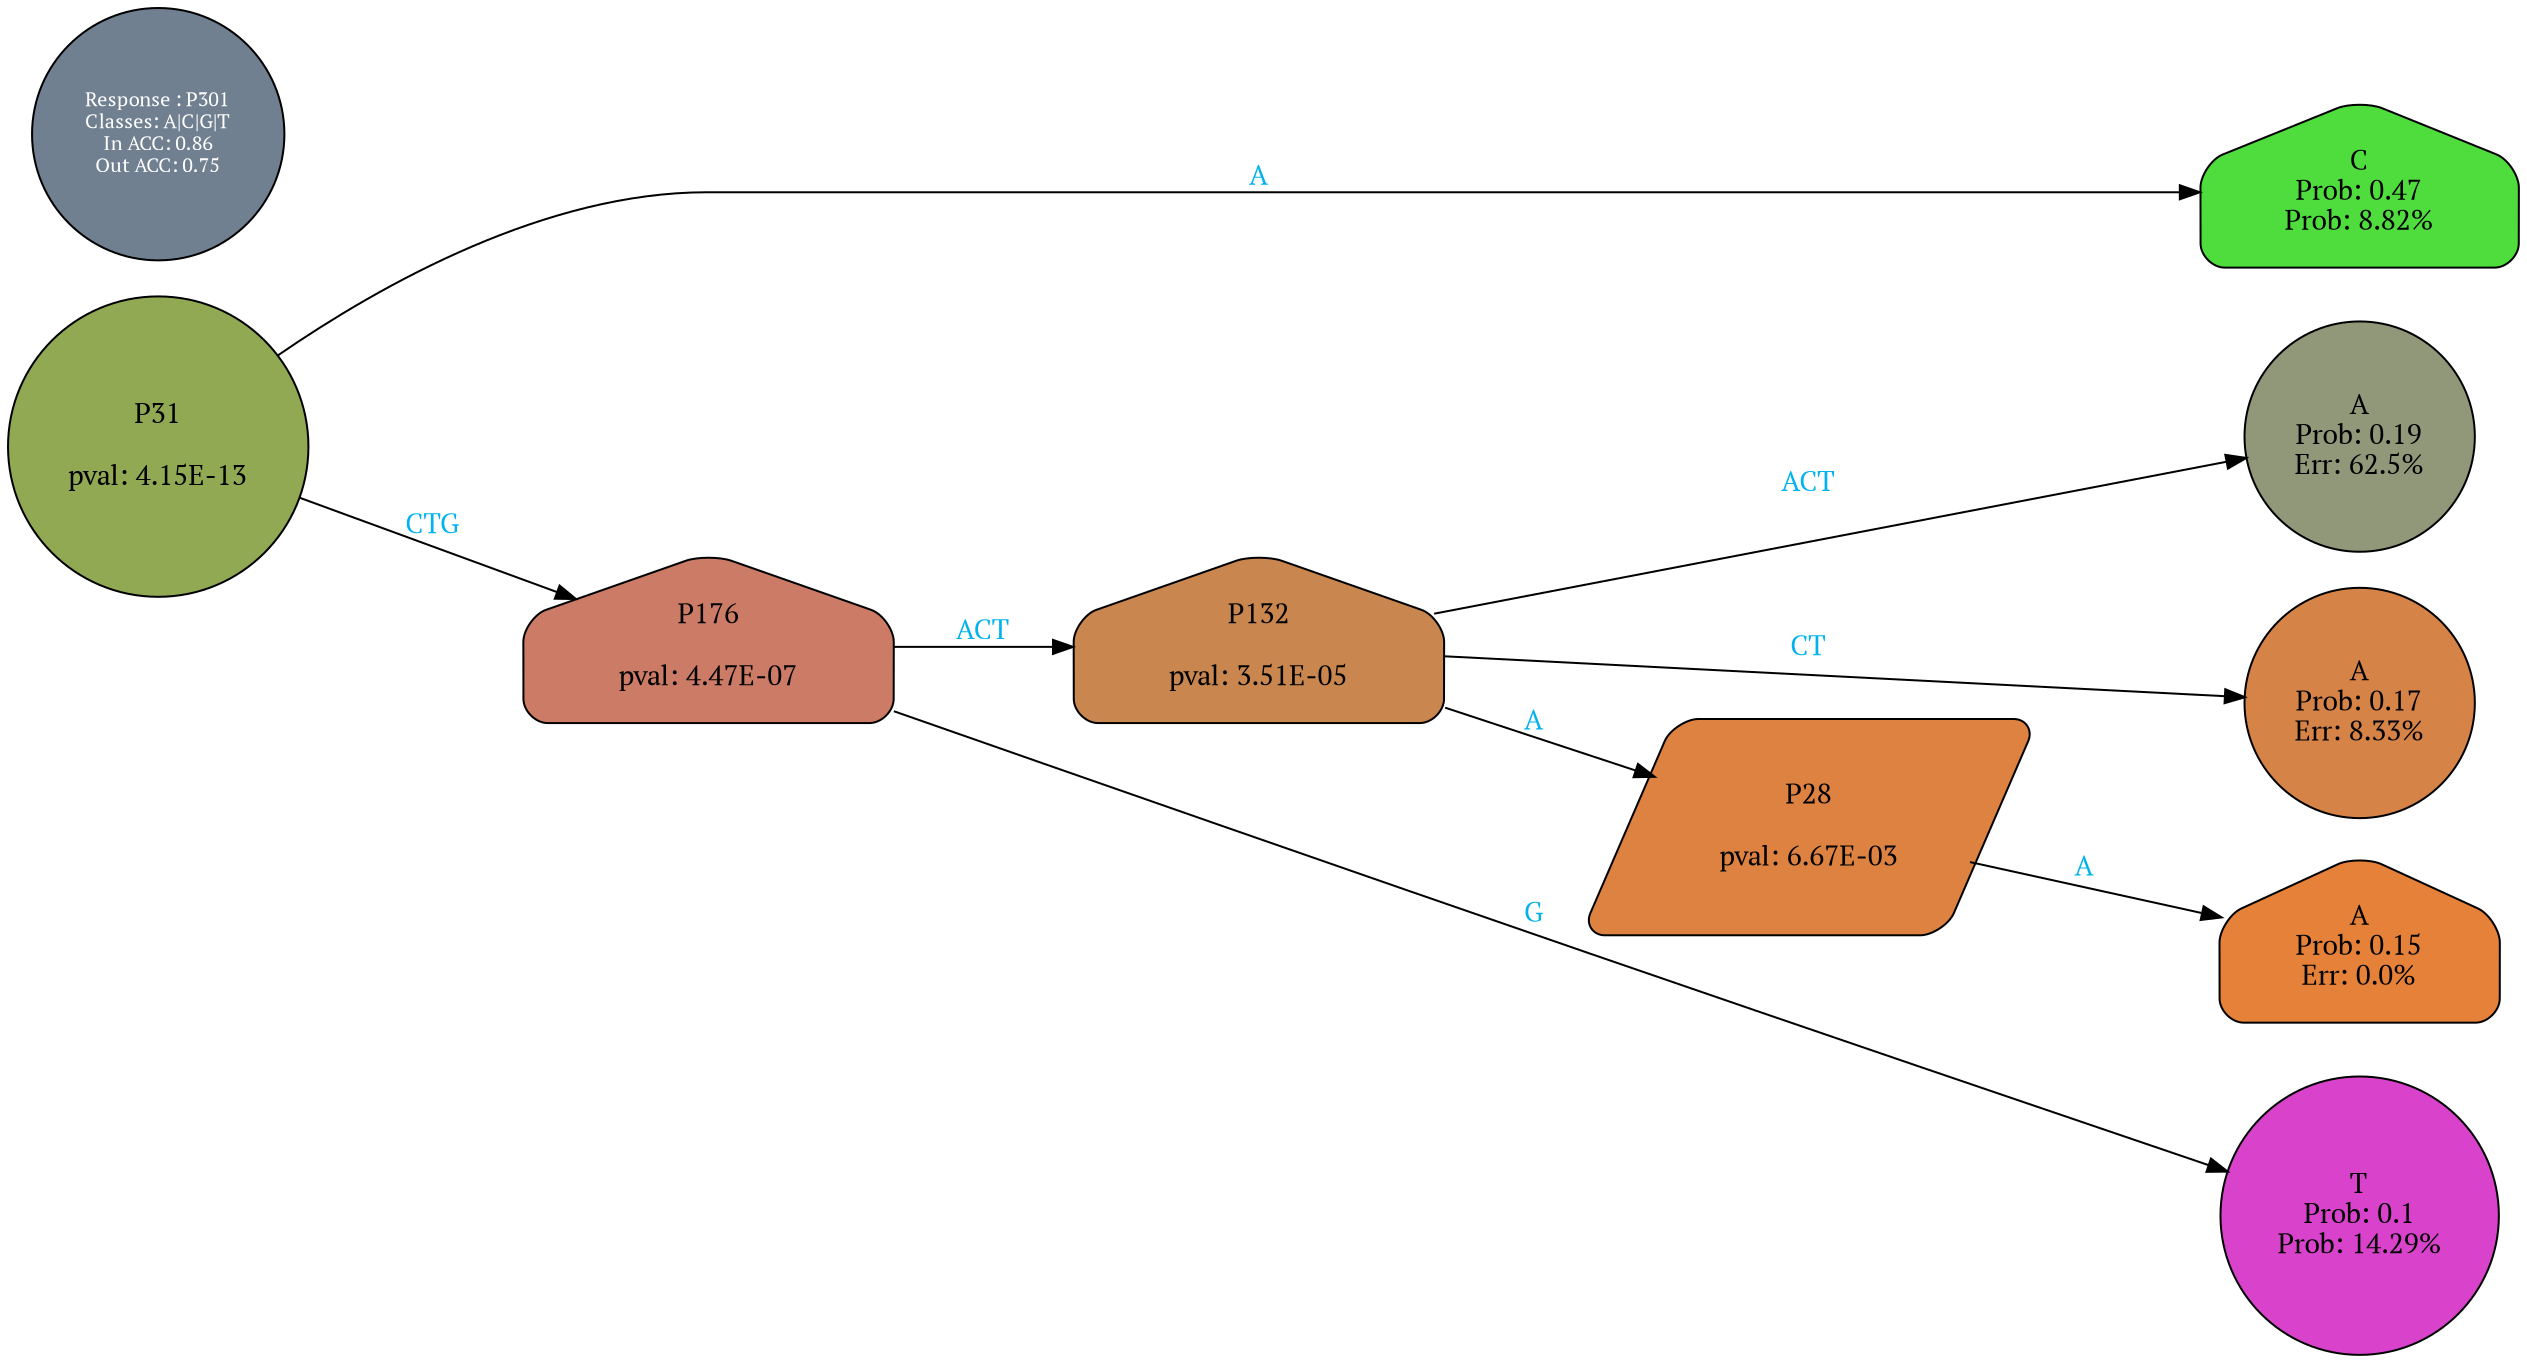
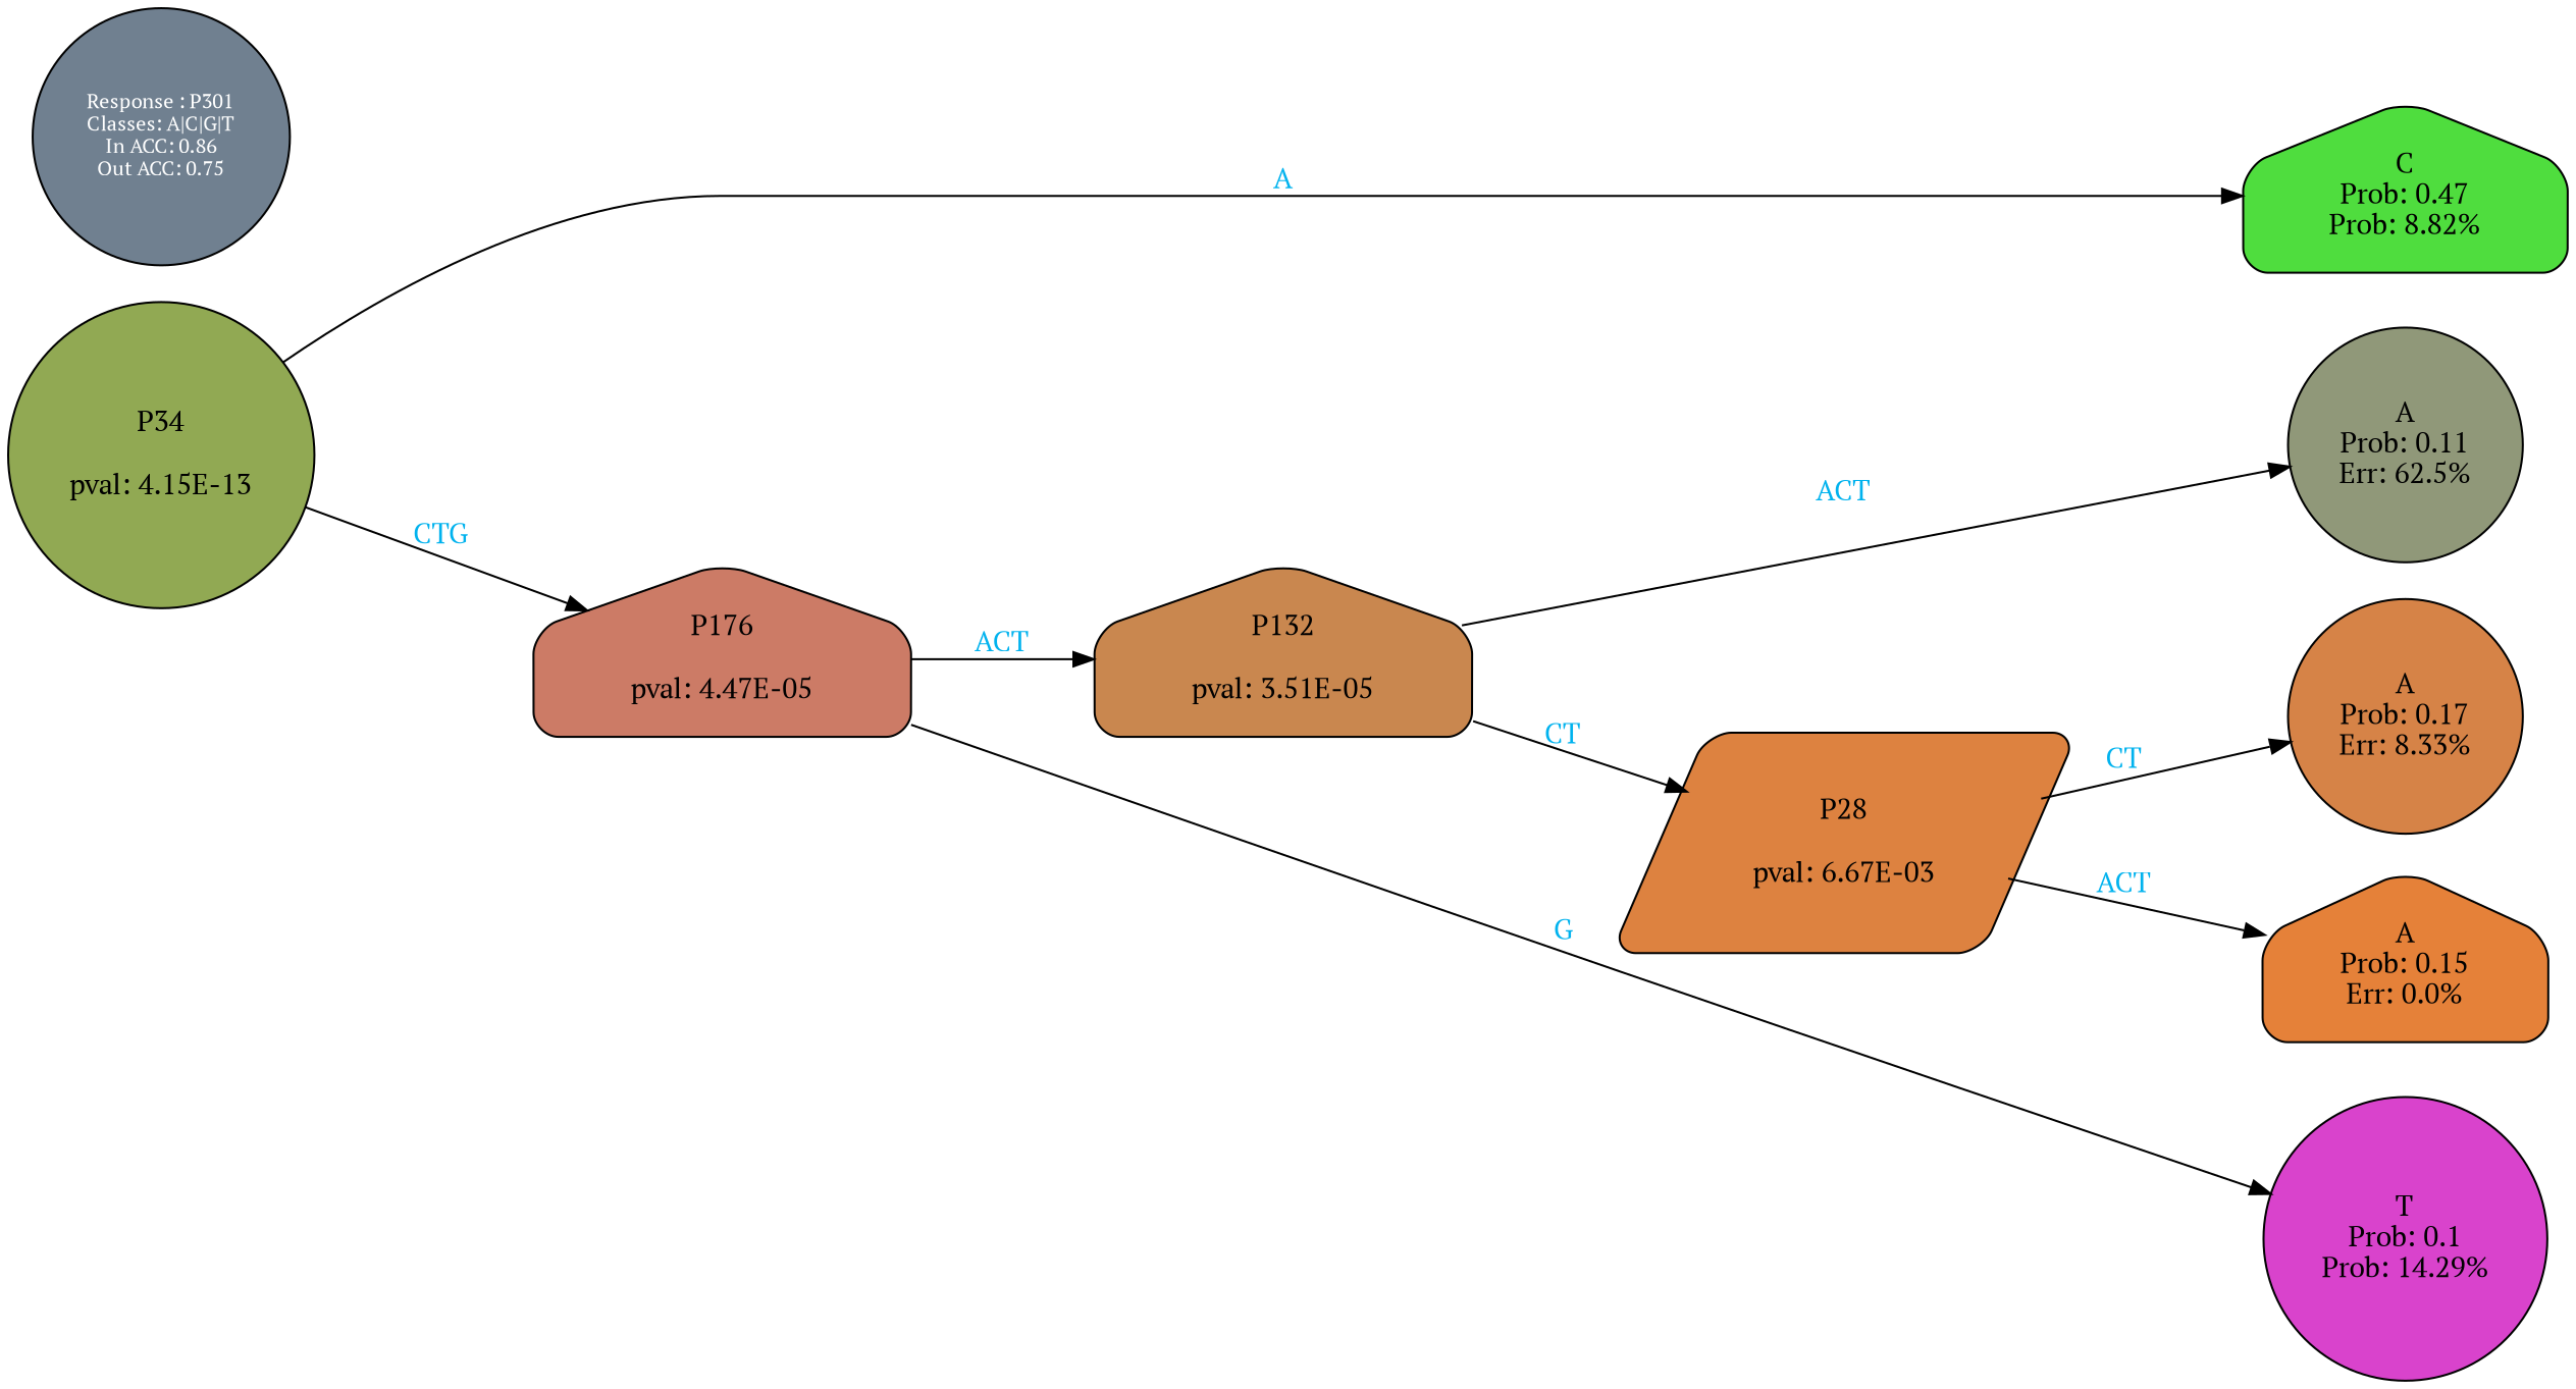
  digraph {
    fontname="PT Serif"
    rankdir=LR
    ranksep=equally
    splines=polylines
    node [color=black fontname="PT Serif" shape=circle style="filled, rounded"]
    edge [fontcolor=deepskyblue2 fontname="PT Serif"]
    n1 [fillcolor="#4fdd3e" label="C\nProb: 0.47\nProb: 8.82%" shape=house]
    n2 [fillcolor="#e58139" label="A\nProb: 0.15\nErr: 0.0%" shape=house]
    n3 [fillcolor="#d68347" label="A\nProb: 0.17\nErr: 8.33%"]
-   n4 [fillcolor="#909879" label="A\nProb: 0.19\nErr: 62.5%"]
+   n4 [fillcolor="#909879" label="A\nProb: 0.11\nErr: 62.5%"]
    n5 [fillcolor="#d943cc" label="T\nProb: 0.1\nProb: 14.29%"]
    n6 [align=left fillcolor=slategray fontcolor=white fontsize=10 label="Response : P301\nClasses: A|C|G|T\nIn ACC: 0.86\nOut ACC: 0.75\n" style=filled]
-   n7 [fillcolor="#91a953" label="P31\n\npval: 4.15E-13"]
-   n8 [fillcolor="#cc7b66" label="P176\n\npval: 4.47E-07" shape=house]
+   n7 [fillcolor="#91a953" label="P34\n\npval: 4.15E-13"]
+   n8 [fillcolor="#cc7b66" label="P176\n\npval: 4.47E-05" shape=house]
    n9 [fillcolor="#c9874f" label="P132\n\npval: 3.51E-05" shape=house]
    n10 [fillcolor="#dd8240" label="P28\n\npval: 6.67E-03" shape=parallelogram]
    subgraph sub_1 {
      rank=same
      n1
      n2
      n3
      n4
      n5
    }
    subgraph sub_2 {
      rank=same
      n6
      n7
    }
    n7 -> n1 [label=A]
    n7 -> n8 [label=CTG]
    n8 -> n5 [label=G]
    n8 -> n9 [label=ACT]
    n9 -> n4 [label=ACT]
-   n9 -> n10 [label=A]
-   n10 -> n2 [label=A]
-   n9 -> n3 [label=CT]
+   n9 -> n10 [label=CT]
+   n10 -> n2 [label=ACT]
+   n10 -> n3 [label=CT]
  }
